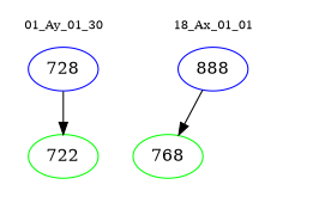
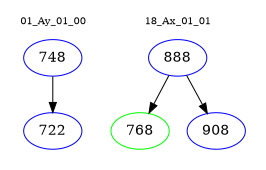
  digraph {
    node [color=blue]
    edge [color=black style=solid]
-   n1 [label=728]
-   n2 [color=green label=722]
+   n1 [label=748]
+   n2 [label=722]
    n3 [label=888]
    n4 [color=green label=768]
+   n5 [label=908]
    subgraph cluster_1 {
      color=white
      fontsize=10
-     label="01_Ay_01_30"
+     label="01_Ay_01_00"
      n1
      n2
    }
    subgraph cluster_2 {
      color=white
      fontsize=10
      label="18_Ax_01_01"
      n3
      n4
+     n5
    }
    n1 -> n2
    n3 -> n4
+   n3 -> n5
  }
